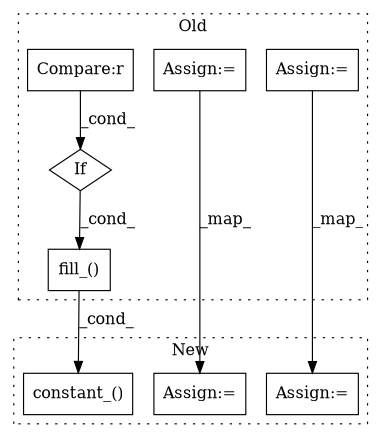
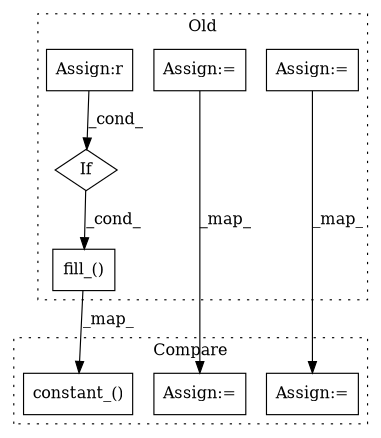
  digraph {
    node [a=68 l=4 shape=box]
    n1 [a=75 l="18,1" label="fill_()" s="5912,5931"]
    n2 [a=96 l=3 label=If s=5869 shape=diamond]
-   n3 [a=40 l=18 label="Compare:r" s=5872]
+   n3 [a=40 l=18 label="Assign:r" s=5872]
    n4 [label="Assign:=" s=5845]
    n5 [label="Assign:=" s=5633]
    n6 [a=75 l="18,1" label="constant_()" s="5371,5398"]
    n7 [label="Assign:=" s=5429]
    n8 [label="Assign:=" s=5561]
    subgraph cluster_1 {
      label=Old
      style=dotted
      n1
      n2
      n3
      n4
      n5
    }
    subgraph cluster_2 {
-     label=New
+     label=Compare
      style=dotted
      n6
      n7
      n8
    }
-   n1 -> n6 [label=_cond_]
+   n1 -> n6 [label=_map_]
    n2 -> n1 [label=_cond_]
    n3 -> n2 [label=_cond_]
    n4 -> n7 [label=_map_]
    n5 -> n8 [label=_map_]
  }
